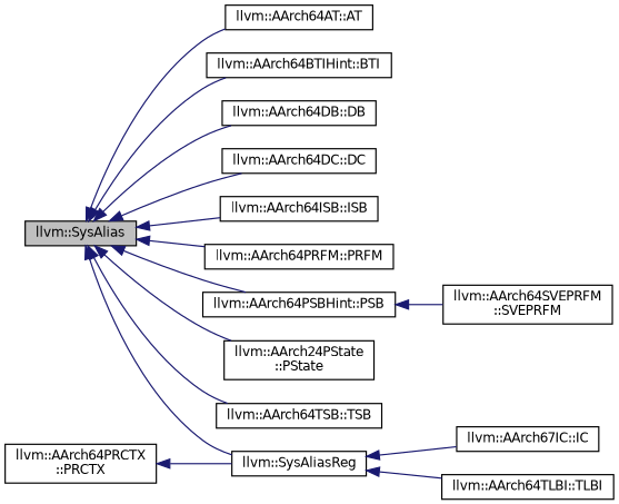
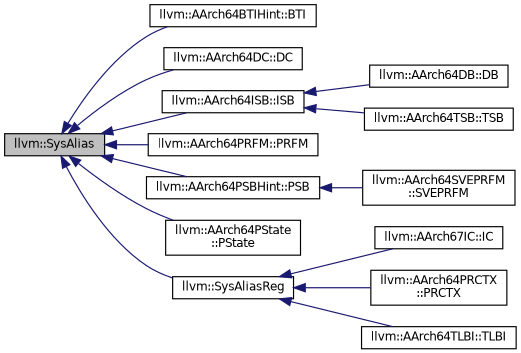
  digraph {
    rankdir=LR
    node [color=black fontname=Helvetica fontsize=10 shape=box]
    edge [color=midnightblue dir=back fontname=Helvetica fontsize=10 labelfontname=Helvetica labelfontsize=10 style=solid]
    n1 [fillcolor=grey75 fontcolor=black height=0.2 label="llvm::SysAlias" style=filled width=0.4]
-   n2 [height=0.2 label="llvm::AArch64AT::AT" width=0.4]
    n3 [height=0.2 label="llvm::AArch64BTIHint::BTI" width=0.4]
    n4 [height=0.2 label="llvm::AArch64DB::DB" width=0.4]
    n5 [height=0.2 label="llvm::AArch64DC::DC" width=0.4]
    n6 [height=0.2 label="llvm::AArch64ISB::ISB" width=0.4]
    n7 [height=0.2 label="llvm::AArch64PRFM::PRFM" width=0.4]
    n8 [height=0.2 label="llvm::AArch64PSBHint::PSB" width=0.4]
-   n9 [height=0.2 label="llvm::AArch24PState\l::PState" width=0.4]
+   n9 [height=0.2 label="llvm::AArch64PState\l::PState" width=0.4]
    n10 [height=0.2 label="llvm::AArch64TSB::TSB" width=0.4]
    n11 [height=0.2 label="llvm::SysAliasReg" width=0.4]
    n12 [height=0.2 label="llvm::AArch64SVEPRFM\l::SVEPRFM" width=0.4]
    n13 [height=0.2 label="llvm::AArch67IC::IC" width=0.4]
    n14 [height=0.2 label="llvm::AArch64PRCTX\l::PRCTX" width=0.4]
    n15 [height=0.2 label="llvm::AArch64TLBI::TLBI" width=0.4]
-   n1 -> n2
    n1 -> n3
-   n1 -> n4
+   n6 -> n4
    n1 -> n5
    n1 -> n6
    n1 -> n7
    n1 -> n8
    n1 -> n9
-   n1 -> n10
+   n6 -> n10
    n1 -> n11
    n8 -> n12
    n11 -> n13
-   n14 -> n11
+   n11 -> n14
    n11 -> n15
  }
